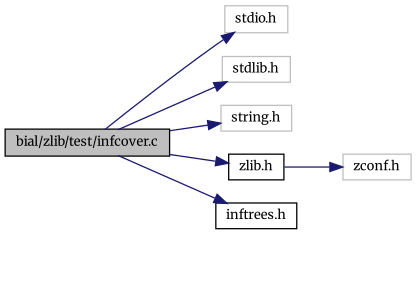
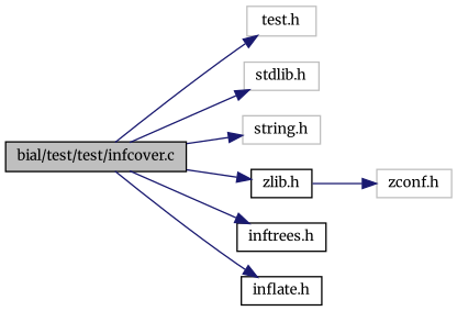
  digraph {
    fontname=Merriweather
    rankdir=LR
    node [color=black fillcolor=white fontname=Merriweather fontsize=10 shape=record style=filled]
    edge [color=midnightblue fontname=Merriweather fontsize=10 labelfontname=Helvetica labelfontsize=10 style=solid]
-   n1 [fillcolor=grey75 fontcolor=black height=0.2 label="bial/zlib/test/infcover.c" width=0.4]
-   n2 [color=grey75 height=0.2 label="stdio.h" width=0.4]
+   n1 [fillcolor=grey75 fontcolor=black height=0.2 label="bial/test/test/infcover.c" width=0.4]
+   n2 [color=grey75 height=0.2 label="test.h" width=0.4]
    n3 [color=grey75 height=0.2 label="stdlib.h" width=0.4]
    n4 [color=grey75 height=0.2 label="string.h" width=0.4]
    n5 [height=0.2 label="zlib.h" width=0.4]
    n6 [height=0.2 label="inftrees.h" width=0.4]
+   n7 [height=0.2 label="inflate.h" width=0.4]
    n8 [color=grey75 height=0.2 label="zconf.h" width=0.4]
    n1 -> n2
    n1 -> n3
    n1 -> n4
    n1 -> n5
    n1 -> n6
+   n1 -> n7
    n5 -> n8
  }
